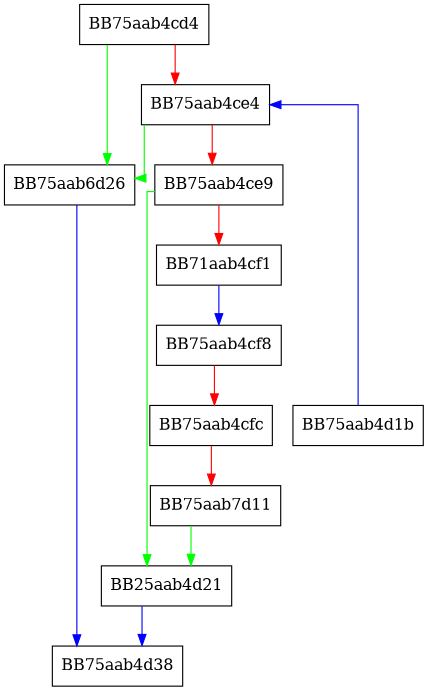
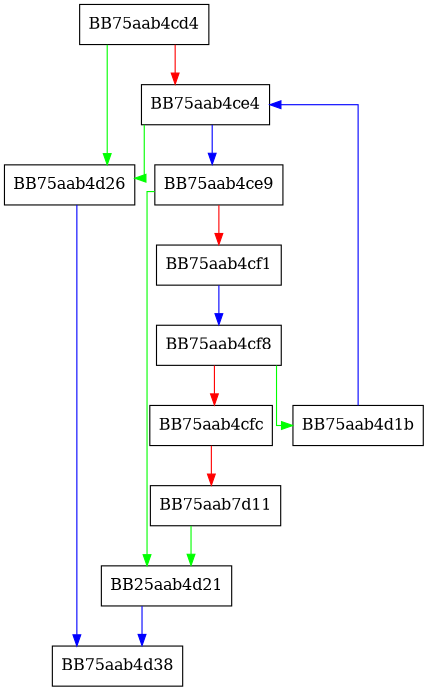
  digraph {
    splines=ortho
    node [shape=box]
    edge [color=green]
    BB75aab4cd4
-   BB75aab4d26 [label=BB75aab6d26]
+   BB75aab4d26
    BB75aab4ce4
    n4 [label=BB75aab4d38]
    BB75aab4ce9
    n6 [label=BB25aab4d21]
-   BB75aab4cf1 [label=BB71aab4cf1]
+   BB75aab4cf1
    BB75aab4cf8
    BB75aab4d1b
    BB75aab4cfc
    n11 [label=BB75aab7d11]
    BB75aab4cd4 -> BB75aab4d26
    BB75aab4cd4 -> BB75aab4ce4 [color=red]
    BB75aab4d26 -> n4 [color=blue]
    BB75aab4ce4 -> BB75aab4d26
-   BB75aab4ce4 -> BB75aab4ce9 [color=red]
+   BB75aab4ce4 -> BB75aab4ce9 [color=blue]
    BB75aab4ce9 -> n6
    BB75aab4ce9 -> BB75aab4cf1 [color=red]
    n6 -> n4 [color=blue]
    BB75aab4cf1 -> BB75aab4cf8 [color=blue]
+   BB75aab4cf8 -> BB75aab4d1b
    BB75aab4cf8 -> BB75aab4cfc [color=red]
    BB75aab4d1b -> BB75aab4ce4 [color=blue]
    BB75aab4cfc -> n11 [color=red]
    n11 -> n6
  }
